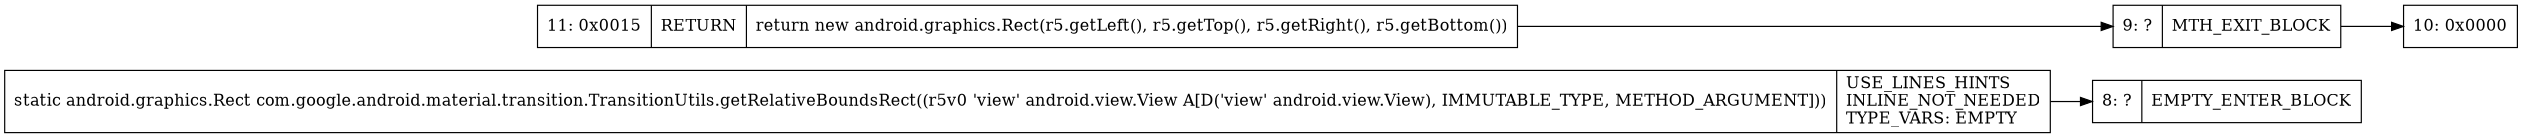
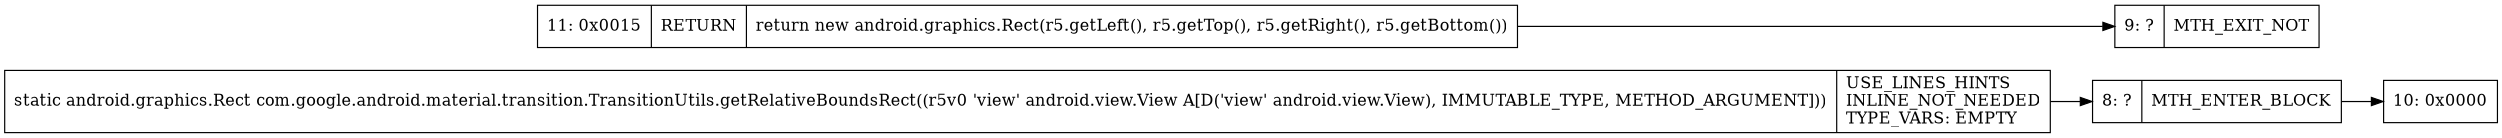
  digraph {
    rankdir=LR
    node [shape=record]
-   n1 [label="{8\:\ ?|EMPTY_ENTER_BLOCK\l}"]
+   n1 [label="{8\:\ ?|MTH_ENTER_BLOCK\l}"]
    n2 [label="{10\:\ 0x0000}"]
    n3 [label="{11\:\ 0x0015|RETURN\l|return new android.graphics.Rect(r5.getLeft(), r5.getTop(), r5.getRight(), r5.getBottom())\l}"]
-   n4 [label="{9\:\ ?|MTH_EXIT_BLOCK\l}"]
+   n4 [label="{9\:\ ?|MTH_EXIT_NOT\l}"]
    n5 [label="{static android.graphics.Rect com.google.android.material.transition.TransitionUtils.getRelativeBoundsRect((r5v0 'view' android.view.View A[D('view' android.view.View), IMMUTABLE_TYPE, METHOD_ARGUMENT]))  | USE_LINES_HINTS\lINLINE_NOT_NEEDED\lTYPE_VARS: EMPTY\l}"]
-   n4 -> n2
+   n1 -> n2
    n3 -> n4
    n5 -> n1
  }
